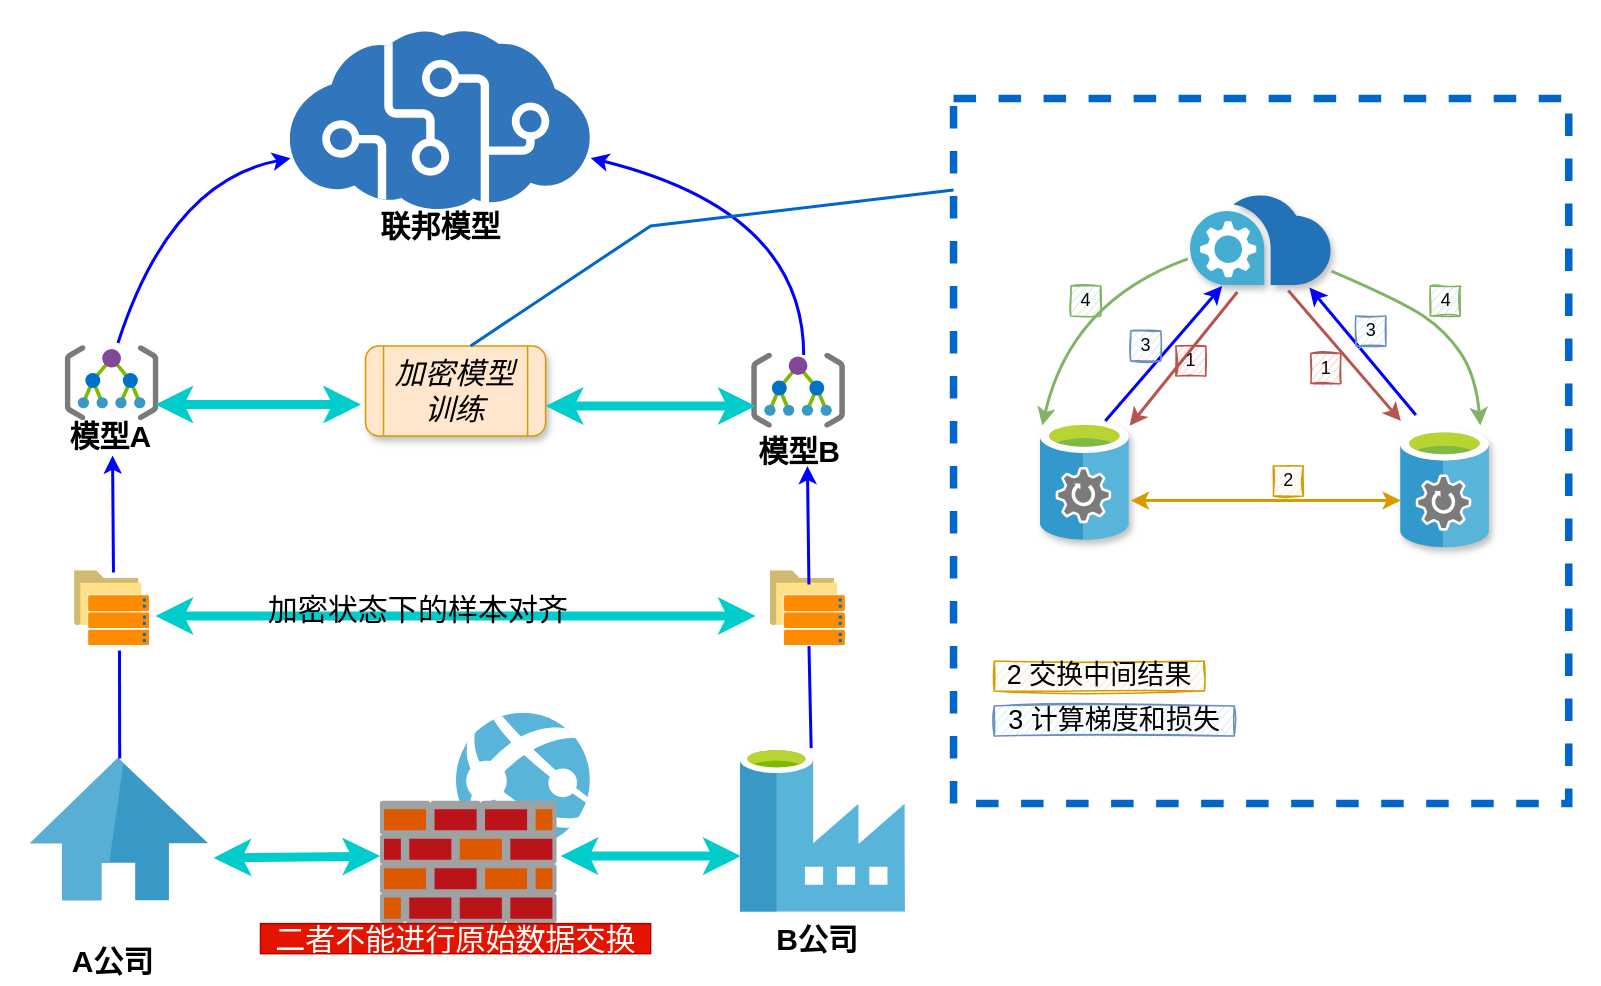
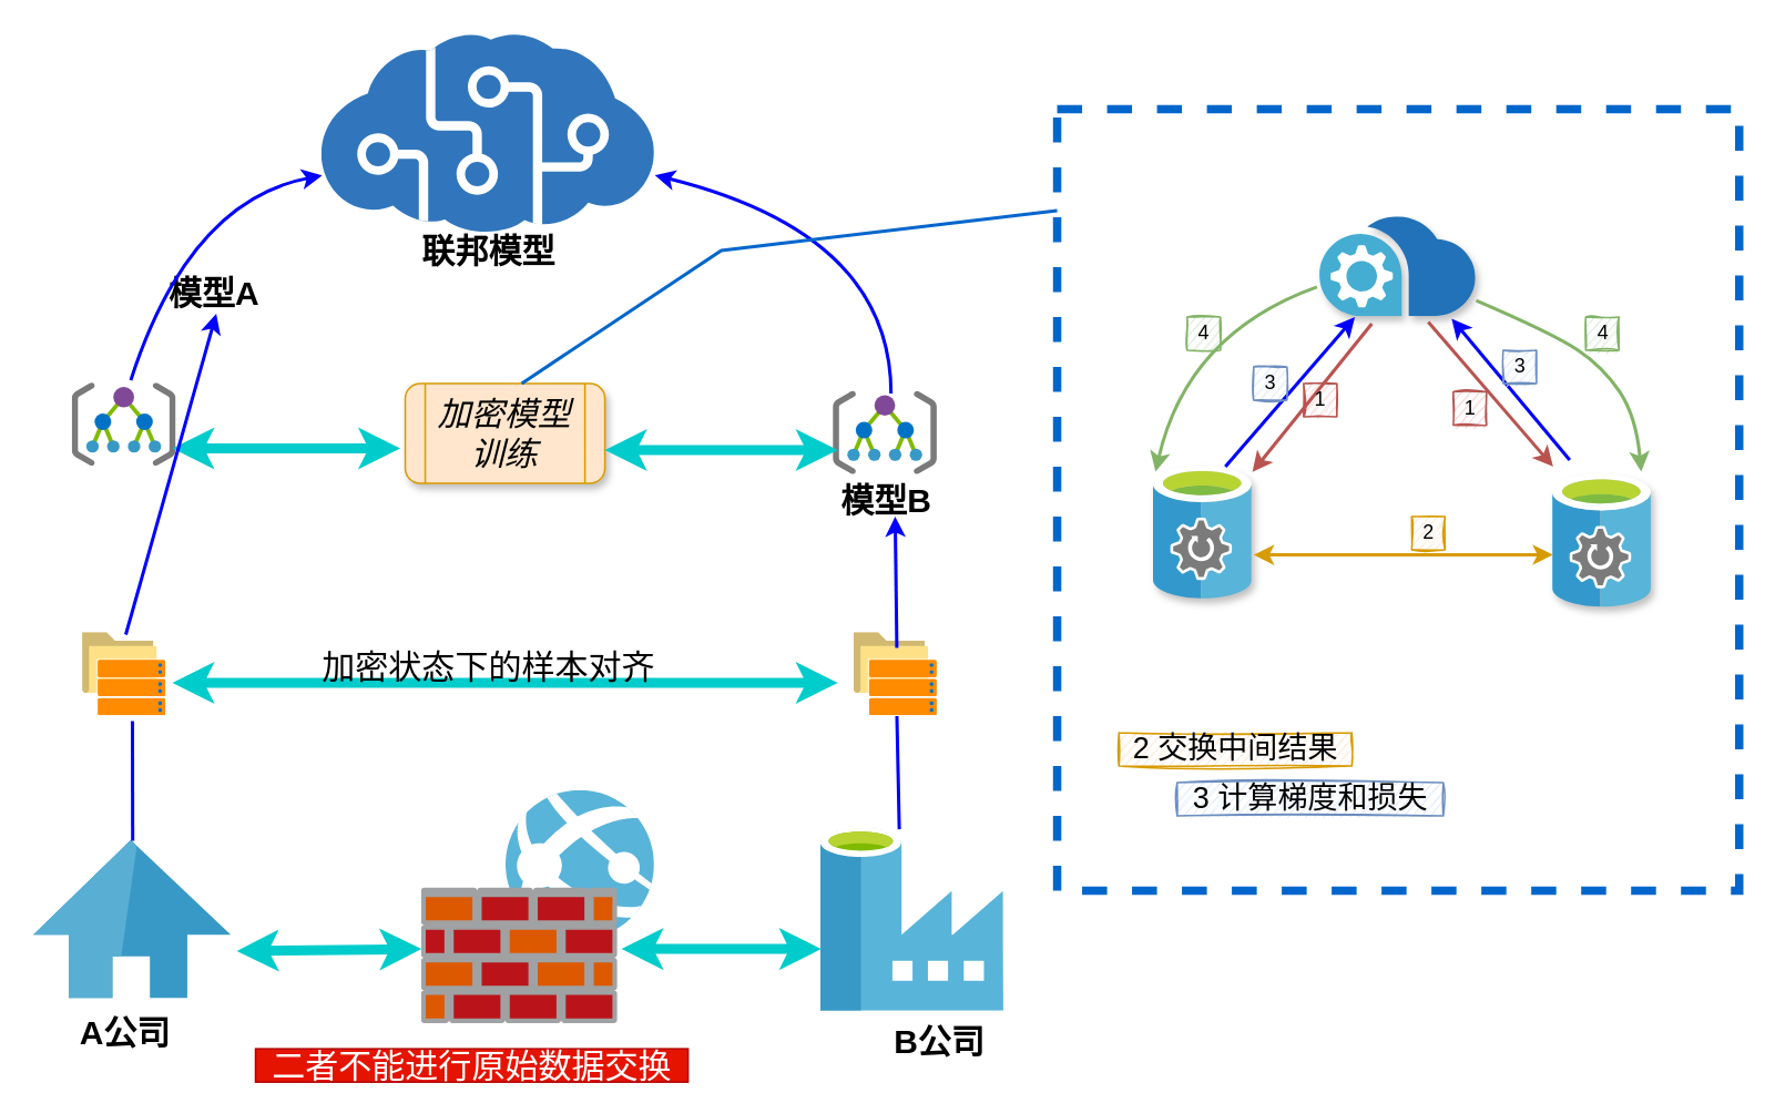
  <mxCell id="0" />
  <mxCell id="1" parent="0" />
  <mxCell id="2" value="" style="rounded=0;whiteSpace=wrap;html=1;dashed=1;strokeWidth=5;strokeColor=#0066CC;" parent="1" vertex="1"><mxGeometry x="635" y="65" width="410" height="470" as="geometry" /></mxCell>
  <mxCell id="3" value="" style="aspect=fixed;html=1;points=[];align=center;image;fontSize=12;image=img/lib/mscae/Cognitive_Services.svg;" parent="1" vertex="1"><mxGeometry x="193.12" y="20" width="200" height="120" as="geometry" /></mxCell>
  <mxCell id="4" value="" style="aspect=fixed;html=1;points=[];align=center;image;fontSize=12;image=img/lib/mscae/Data_Factory.svg;" parent="1" vertex="1"><mxGeometry x="493.12" y="497.5" width="110" height="110" as="geometry" /></mxCell>
  <mxCell id="5" value="" style="aspect=fixed;html=1;points=[];align=center;image;fontSize=12;image=img/lib/mscae/Azure_Home.svg;" parent="1" vertex="1"><mxGeometry x="20" y="505" width="118.75" height="95" as="geometry" /></mxCell>
  <mxCell id="6" value="" style="aspect=fixed;html=1;points=[];align=center;image;fontSize=12;image=img/lib/mscae/Management_Groups.svg;" parent="1" vertex="1"><mxGeometry x="43.12" y="230" width="62.5" height="50" as="geometry" /></mxCell>
  <mxCell id="7" value="" style="aspect=fixed;html=1;points=[];align=center;image;fontSize=12;image=img/lib/mscae/Management_Groups.svg;" parent="1" vertex="1"><mxGeometry x="500.62" y="235" width="62.5" height="50" as="geometry" /></mxCell>
  <mxCell id="8" value="" style="aspect=fixed;html=1;points=[];align=center;image;fontSize=12;image=img/lib/mscae/Web_App_Firewall.svg;" parent="1" vertex="1"><mxGeometry x="253.12" y="475" width="140" height="140" as="geometry" /></mxCell>
  <mxCell id="9" value="" style="aspect=fixed;html=1;points=[];align=center;image;fontSize=12;image=img/lib/mscae/AzureFXTEdgeFiler.svg;" parent="1" vertex="1"><mxGeometry x="49.37" y="380" width="50" height="50" as="geometry" /></mxCell>
  <mxCell id="10" value="" style="aspect=fixed;html=1;points=[];align=center;image;fontSize=12;image=img/lib/mscae/AzureFXTEdgeFiler.svg;" parent="1" vertex="1"><mxGeometry x="513.12" y="380" width="50" height="50" as="geometry" /></mxCell>
  <mxCell id="11" value="" style="endArrow=classic;startArrow=classic;html=1;fillColor=#dae8fc;strokeWidth=6;strokeColor=#00CCCC;" parent="1" edge="1"><mxGeometry width="50" height="50" relative="1" as="geometry"><mxPoint x="373.12" y="570" as="sourcePoint" /><mxPoint x="493.12" y="570" as="targetPoint" /><Array as="points"><mxPoint x="453.12" y="570" /><mxPoint x="473.12" y="570" /></Array></mxGeometry></mxCell>
  <mxCell id="12" value="" style="endArrow=classic;startArrow=classic;html=1;strokeColor=#00CCCC;strokeWidth=6;" parent="1" edge="1"><mxGeometry width="50" height="50" relative="1" as="geometry"><mxPoint x="141.87" y="571.23" as="sourcePoint" /><mxPoint x="252.87" y="570.003" as="targetPoint" /></mxGeometry></mxCell>
  <mxCell id="13" value="" style="shape=image;html=1;verticalAlign=top;verticalLabelPosition=bottom;labelBackgroundColor=#ffffff;imageAspect=0;aspect=fixed;image=https://cdn4.iconfinder.com/data/icons/travello-basic-ui-1/64/Wrong-128.png" parent="1" vertex="1"><mxGeometry x="173.12" y="520" width="50" height="50" as="geometry" /></mxCell>
  <mxCell id="14" value="" style="shape=image;html=1;verticalAlign=top;verticalLabelPosition=bottom;labelBackgroundColor=#ffffff;imageAspect=0;aspect=fixed;image=https://cdn4.iconfinder.com/data/icons/travello-basic-ui-1/64/Wrong-128.png" parent="1" vertex="1"><mxGeometry x="403.12" y="520" width="50" height="50" as="geometry" /></mxCell>
- <mxCell id="15" value="&lt;font style=&quot;font-size: 20px&quot;&gt;&lt;b&gt;A公司&lt;/b&gt;&lt;/font&gt;" style="text;html=1;strokeColor=none;fillColor=none;align=center;verticalAlign=middle;whiteSpace=wrap;rounded=0;" parent="1" vertex="1"><mxGeometry x="37.5" y="630" width="73.75" height="20" as="geometry" /></mxCell>
- <mxCell id="16" value="&lt;font style=&quot;font-size: 20px&quot;&gt;&lt;b&gt;B公司&lt;/b&gt;&lt;/font&gt;" style="text;html=1;align=center;verticalAlign=middle;resizable=0;points=[];autosize=1;" parent="1" vertex="1"><mxGeometry x="509.37" y="615" width="70" height="20" as="geometry" /></mxCell>
- <mxCell id="17" value="&lt;font style=&quot;font-size: 20px&quot;&gt;二者不能进行原始数据交换&lt;/font&gt;" style="text;html=1;align=center;verticalAlign=middle;resizable=0;points=[];autosize=1;fillColor=#e51400;strokeColor=#B20000;fontColor=#ffffff;" parent="1" vertex="1"><mxGeometry x="173.12" y="615" width="260" height="20" as="geometry" /></mxCell>
+ <mxCell id="15" value="&lt;font style=&quot;font-size: 20px&quot;&gt;&lt;b&gt;A公司&lt;/b&gt;&lt;/font&gt;" style="text;html=1;strokeColor=none;fillColor=none;align=center;verticalAlign=middle;whiteSpace=wrap;rounded=0;" parent="1" vertex="1"><mxGeometry x="37.5" y="610" width="73.75" height="20" as="geometry" /></mxCell>
+ <mxCell id="16" value="&lt;font style=&quot;font-size: 20px&quot;&gt;&lt;b&gt;B公司&lt;/b&gt;&lt;/font&gt;" style="text;html=1;align=center;verticalAlign=middle;resizable=0;points=[];autosize=1;" parent="1" vertex="1"><mxGeometry x="529.37" y="615" width="70" height="20" as="geometry" /></mxCell>
+ <mxCell id="17" value="&lt;font style=&quot;font-size: 20px&quot;&gt;二者不能进行原始数据交换&lt;/font&gt;" style="text;html=1;align=center;verticalAlign=middle;resizable=0;points=[];autosize=1;fillColor=#e51400;strokeColor=#B20000;fontColor=#ffffff;" parent="1" vertex="1"><mxGeometry x="153.12" y="630" width="260" height="20" as="geometry" /></mxCell>
  <mxCell id="18" value="" style="endArrow=classic;startArrow=classic;html=1;strokeColor=#00CCCC;strokeWidth=6;" parent="1" edge="1"><mxGeometry width="50" height="50" relative="1" as="geometry"><mxPoint x="103.12" y="410" as="sourcePoint" /><mxPoint x="503.12" y="410" as="targetPoint" /></mxGeometry></mxCell>
- <mxCell id="19" value="&lt;font style=&quot;font-size: 20px&quot;&gt;加密状态下的样本对齐&lt;/font&gt;" style="text;html=1;align=center;verticalAlign=middle;resizable=0;points=[];autosize=1;" parent="1" vertex="1"><mxGeometry x="168.12" y="395" width="220" height="20" as="geometry" /></mxCell>
+ <mxCell id="19" value="&lt;font style=&quot;font-size: 20px&quot;&gt;加密状态下的样本对齐&lt;/font&gt;" style="text;html=1;align=center;verticalAlign=middle;resizable=0;points=[];autosize=1;" parent="1" vertex="1"><mxGeometry x="183.12" y="390" width="220" height="20" as="geometry" /></mxCell>
  <mxCell id="20" value="&lt;p&gt;&lt;i&gt;&lt;font style=&quot;font-size: 20px&quot; face=&quot;Garamond&quot;&gt;加密模型训练&lt;/font&gt;&lt;/i&gt;&lt;/p&gt;" style="shape=process;whiteSpace=wrap;html=1;backgroundOutline=1;fillColor=#ffe6cc;strokeColor=#d79b00;sketch=0;shadow=1;rounded=1;glass=0;" parent="1" vertex="1"><mxGeometry x="243.12" y="230" width="120" height="60" as="geometry" /></mxCell>
- <mxCell id="21" value="&lt;font style=&quot;font-size: 20px&quot;&gt;&lt;b&gt;模型A&lt;/b&gt;&lt;/font&gt;" style="text;html=1;align=center;verticalAlign=middle;resizable=0;points=[];autosize=1;" parent="1" vertex="1"><mxGeometry x="38.12" y="280" width="70" height="20" as="geometry" /></mxCell>
+ <mxCell id="21" value="&lt;font style=&quot;font-size: 20px&quot;&gt;&lt;b&gt;模型A&lt;/b&gt;&lt;/font&gt;" style="text;html=1;align=center;verticalAlign=middle;resizable=0;points=[];autosize=1;" parent="1" vertex="1"><mxGeometry x="93.12" y="165" width="70" height="20" as="geometry" /></mxCell>
  <mxCell id="22" value="&lt;font style=&quot;font-size: 20px&quot;&gt;&lt;b&gt;模型B&lt;/b&gt;&lt;/font&gt;" style="text;html=1;align=center;verticalAlign=middle;resizable=0;points=[];autosize=1;" parent="1" vertex="1"><mxGeometry x="496.87" y="290" width="70" height="20" as="geometry" /></mxCell>
  <mxCell id="23" value="" style="endArrow=classic;startArrow=classic;html=1;strokeColor=#00CCCC;strokeWidth=6;entryX=-0.025;entryY=0.65;entryDx=0;entryDy=0;entryPerimeter=0;exitX=0.96;exitY=0.78;exitDx=0;exitDy=0;exitPerimeter=0;" parent="1" source="6" target="20" edge="1"><mxGeometry width="50" height="50" relative="1" as="geometry"><mxPoint x="141.87" y="280" as="sourcePoint" /><mxPoint x="191.87" y="230" as="targetPoint" /></mxGeometry></mxCell>
  <mxCell id="24" value="" style="endArrow=classic;startArrow=classic;html=1;strokeColor=#00CCCC;strokeWidth=6;" parent="1" edge="1"><mxGeometry width="50" height="50" relative="1" as="geometry"><mxPoint x="363.12" y="270" as="sourcePoint" /><mxPoint x="503.12" y="270" as="targetPoint" /></mxGeometry></mxCell>
  <mxCell id="25" value="" style="endArrow=classic;html=1;strokeWidth=2;exitX=0.56;exitY=-0.04;exitDx=0;exitDy=0;exitPerimeter=0;entryX=0;entryY=0.708;entryDx=0;entryDy=0;entryPerimeter=0;curved=1;strokeColor=#0000FF;" parent="1" source="6" target="3" edge="1"><mxGeometry width="50" height="50" relative="1" as="geometry"><mxPoint x="73.12" y="190" as="sourcePoint" /><mxPoint x="123.12" y="140" as="targetPoint" /><Array as="points"><mxPoint x="113.12" y="120" /></Array></mxGeometry></mxCell>
  <mxCell id="26" value="" style="endArrow=classic;html=1;strokeWidth=2;exitX=0.552;exitY=0.02;exitDx=0;exitDy=0;exitPerimeter=0;curved=1;strokeColor=#0000FF;" parent="1" source="7" target="3" edge="1"><mxGeometry width="50" height="50" relative="1" as="geometry"><mxPoint x="533.12" y="230" as="sourcePoint" /><mxPoint x="668.12" y="106.96" as="targetPoint" /><Array as="points"><mxPoint x="535.12" y="140" /></Array></mxGeometry></mxCell>
  <mxCell id="27" value="" style="endArrow=none;html=1;strokeColor=#0000FF;strokeWidth=2;entryX=0.595;entryY=1.06;entryDx=0;entryDy=0;entryPerimeter=0;" parent="1" source="5" target="9" edge="1"><mxGeometry width="50" height="50" relative="1" as="geometry"><mxPoint x="49.37" y="505" as="sourcePoint" /><mxPoint x="99.37" y="455" as="targetPoint" /></mxGeometry></mxCell>
  <mxCell id="28" value="" style="endArrow=none;html=1;strokeColor=#0000FF;strokeWidth=2;exitX=0.427;exitY=0.005;exitDx=0;exitDy=0;exitPerimeter=0;" parent="1" source="4" target="10" edge="1"><mxGeometry width="50" height="50" relative="1" as="geometry"><mxPoint x="545.383" y="502" as="sourcePoint" /><mxPoint x="543.12" y="440" as="targetPoint" /></mxGeometry></mxCell>
  <mxCell id="29" value="" style="endArrow=classic;html=1;strokeColor=#0000FF;strokeWidth=2;entryX=0.52;entryY=1.15;entryDx=0;entryDy=0;entryPerimeter=0;exitX=0.515;exitY=0.02;exitDx=0;exitDy=0;exitPerimeter=0;" parent="1" source="9" target="21" edge="1"><mxGeometry width="50" height="50" relative="1" as="geometry"><mxPoint x="81.12" y="381" as="sourcePoint" /><mxPoint x="83.12" y="324" as="targetPoint" /></mxGeometry></mxCell>
  <mxCell id="30" value="" style="endArrow=classic;html=1;strokeColor=#0000FF;strokeWidth=2;exitX=0.415;exitY=0.02;exitDx=0;exitDy=0;exitPerimeter=0;entryX=0.42;entryY=1.1;entryDx=0;entryDy=0;entryPerimeter=0;" parent="1" edge="1"><mxGeometry width="50" height="50" relative="1" as="geometry"><mxPoint x="538.62" y="389" as="sourcePoint" /><mxPoint x="537.62" y="310" as="targetPoint" /></mxGeometry></mxCell>
  <mxCell id="31" value="&lt;blockquote&gt;&lt;font style=&quot;font-size: 20px&quot;&gt;&lt;b&gt;联邦模型&lt;/b&gt;&lt;/font&gt;&lt;/blockquote&gt;" style="text;html=1;align=center;verticalAlign=middle;resizable=0;points=[];autosize=1;" parent="1" vertex="1"><mxGeometry x="203.12" y="125" width="180" height="50" as="geometry" /></mxCell>
  <mxCell id="32" value="" style="aspect=fixed;html=1;points=[];align=center;image;fontSize=12;image=img/lib/mscae/StorSimple_Data_Managers.svg;rounded=1;shadow=1;glass=0;sketch=0;" parent="1" vertex="1"><mxGeometry x="693.12" y="280" width="59.2" height="80" as="geometry" /></mxCell>
  <mxCell id="33" value="" style="aspect=fixed;html=1;points=[];align=center;image;fontSize=12;image=img/lib/mscae/StorSimple_Data_Managers.svg;rounded=1;shadow=1;glass=0;sketch=0;" parent="1" vertex="1"><mxGeometry x="933.12" y="285" width="59.2" height="80" as="geometry" /></mxCell>
  <mxCell id="34" value="" style="aspect=fixed;html=1;points=[];align=center;image;fontSize=12;image=img/lib/mscae/Data_Box_Edge_Data_Box_Gateway.svg;rounded=1;shadow=1;glass=0;sketch=0;" parent="1" vertex="1"><mxGeometry x="793.12" y="130" width="93.75" height="60" as="geometry" /></mxCell>
  <mxCell id="35" value="" style="endArrow=classic;html=1;strokeColor=#0000FF;strokeWidth=2;exitX=0.726;exitY=0;exitDx=0;exitDy=0;exitPerimeter=0;" parent="1" source="32" target="34" edge="1"><mxGeometry width="50" height="50" relative="1" as="geometry"><mxPoint x="753.12" y="250" as="sourcePoint" /><mxPoint x="803.12" y="190" as="targetPoint" /></mxGeometry></mxCell>
  <mxCell id="36" value="" style="endArrow=classic;html=1;strokeColor=#0000FF;strokeWidth=2;entryX=0.843;entryY=1.017;entryDx=0;entryDy=0;entryPerimeter=0;" parent="1" target="34" edge="1"><mxGeometry width="50" height="50" relative="1" as="geometry"><mxPoint x="943.12" y="276" as="sourcePoint" /><mxPoint x="991.407" y="180" as="targetPoint" /></mxGeometry></mxCell>
  <mxCell id="37" value="" style="endArrow=classic;html=1;strokeColor=#b85450;strokeWidth=2;exitX=0.331;exitY=1.067;exitDx=0;exitDy=0;exitPerimeter=0;fillColor=#f8cecc;" parent="1" source="34" target="32" edge="1"><mxGeometry width="50" height="50" relative="1" as="geometry"><mxPoint x="771.705" y="270" as="sourcePoint" /><mxPoint x="713.12" y="200" as="targetPoint" /></mxGeometry></mxCell>
  <mxCell id="38" value="" style="endArrow=classic;html=1;strokeColor=#b85450;strokeWidth=2;exitX=0.693;exitY=1.05;exitDx=0;exitDy=0;exitPerimeter=0;fillColor=#f8cecc;" parent="1" source="34" edge="1"><mxGeometry width="50" height="50" relative="1" as="geometry"><mxPoint x="1051.085" y="244.98" as="sourcePoint" /><mxPoint x="933.12" y="280" as="targetPoint" /></mxGeometry></mxCell>
  <mxCell id="39" value="" style="endArrow=classic;html=1;strokeColor=#82b366;strokeWidth=2;exitX=-0.021;exitY=0.7;exitDx=0;exitDy=0;exitPerimeter=0;entryX=0.017;entryY=0.038;entryDx=0;entryDy=0;entryPerimeter=0;curved=1;fillColor=#d5e8d4;" parent="1" source="34" target="32" edge="1"><mxGeometry width="50" height="50" relative="1" as="geometry"><mxPoint x="774.951" y="170" as="sourcePoint" /><mxPoint x="713.12" y="248.433" as="targetPoint" /><Array as="points"><mxPoint x="713.12" y="200" /></Array></mxGeometry></mxCell>
  <mxCell id="40" value="" style="endArrow=classic;html=1;strokeColor=#82b366;strokeWidth=2;entryX=0.895;entryY=-0.025;entryDx=0;entryDy=0;entryPerimeter=0;curved=1;fillColor=#d5e8d4;" parent="1" source="34" target="33" edge="1"><mxGeometry width="50" height="50" relative="1" as="geometry"><mxPoint x="801.151" y="182" as="sourcePoint" /><mxPoint x="714.126" y="283.04" as="targetPoint" /><Array as="points"><mxPoint x="933.12" y="200" /><mxPoint x="963.12" y="220" /><mxPoint x="983.12" y="250" /></Array></mxGeometry></mxCell>
  <mxCell id="41" value="" style="endArrow=classic;startArrow=classic;html=1;strokeColor=#d79b00;strokeWidth=2;entryX=0;entryY=0.6;entryDx=0;entryDy=0;entryPerimeter=0;exitX=1.014;exitY=0.663;exitDx=0;exitDy=0;exitPerimeter=0;fillColor=#ffe6cc;" parent="1" source="32" target="33" edge="1"><mxGeometry width="50" height="50" relative="1" as="geometry"><mxPoint x="793.12" y="333" as="sourcePoint" /><mxPoint x="903.12" y="320" as="targetPoint" /></mxGeometry></mxCell>
  <mxCell id="42" value="1" style="text;html=1;align=center;verticalAlign=middle;resizable=0;points=[];autosize=1;sketch=1;fillColor=#f8cecc;strokeColor=#b85450;" parent="1" vertex="1"><mxGeometry x="783.12" y="230" width="20" height="20" as="geometry" /></mxCell>
  <mxCell id="43" value="1" style="text;html=1;align=center;verticalAlign=middle;resizable=0;points=[];autosize=1;sketch=1;fillColor=#f8cecc;strokeColor=#b85450;" parent="1" vertex="1"><mxGeometry x="873.12" y="235" width="20" height="20" as="geometry" /></mxCell>
  <mxCell id="44" value="3" style="text;html=1;align=center;verticalAlign=middle;resizable=0;points=[];autosize=1;fillColor=#dae8fc;strokeColor=#6c8ebf;sketch=1;" parent="1" vertex="1"><mxGeometry x="753.12" y="220" width="20" height="20" as="geometry" /></mxCell>
  <mxCell id="45" value="3" style="text;html=1;align=center;verticalAlign=middle;resizable=0;points=[];autosize=1;fillColor=#dae8fc;strokeColor=#6c8ebf;sketch=1;" parent="1" vertex="1"><mxGeometry x="903.12" y="210" width="20" height="20" as="geometry" /></mxCell>
  <mxCell id="46" value="2" style="text;html=1;align=center;verticalAlign=middle;resizable=0;points=[];autosize=1;fillColor=#ffe6cc;strokeColor=#d79b00;sketch=1;" parent="1" vertex="1"><mxGeometry x="848.12" y="310" width="20" height="20" as="geometry" /></mxCell>
  <mxCell id="47" value="4" style="text;html=1;align=center;verticalAlign=middle;resizable=0;points=[];autosize=1;fillColor=#d5e8d4;strokeColor=#82b366;sketch=1;" parent="1" vertex="1"><mxGeometry x="713.12" y="190" width="20" height="20" as="geometry" /></mxCell>
  <mxCell id="48" value="4" style="text;html=1;align=center;verticalAlign=middle;resizable=0;points=[];autosize=1;fillColor=#d5e8d4;strokeColor=#82b366;sketch=1;" parent="1" vertex="1"><mxGeometry x="952.72" y="190" width="20" height="20" as="geometry" /></mxCell>
- <mxCell id="49" value="&lt;font style=&quot;font-size: 18px&quot;&gt;2 交换中间结果&lt;/font&gt;" style="text;html=1;align=center;verticalAlign=middle;resizable=0;points=[];autosize=1;fillColor=#ffe6cc;strokeColor=#d79b00;sketch=1;" parent="1" vertex="1"><mxGeometry x="662.12" y="440" width="140" height="20" as="geometry" /></mxCell>
- <mxCell id="50" value="&lt;font style=&quot;font-size: 18px&quot;&gt;3 计算梯度和损失&lt;/font&gt;" style="text;html=1;align=center;verticalAlign=middle;resizable=0;points=[];autosize=1;fillColor=#dae8fc;strokeColor=#6c8ebf;sketch=1;" parent="1" vertex="1"><mxGeometry x="662.12" y="470" width="160" height="20" as="geometry" /></mxCell>
+ <mxCell id="49" value="&lt;font style=&quot;font-size: 18px&quot;&gt;2 交换中间结果&lt;/font&gt;" style="text;html=1;align=center;verticalAlign=middle;resizable=0;points=[];autosize=1;fillColor=#ffe6cc;strokeColor=#d79b00;sketch=1;" parent="1" vertex="1"><mxGeometry x="672.12" y="440" width="140" height="20" as="geometry" /></mxCell>
+ <mxCell id="50" value="&lt;font style=&quot;font-size: 18px&quot;&gt;3 计算梯度和损失&lt;/font&gt;" style="text;html=1;align=center;verticalAlign=middle;resizable=0;points=[];autosize=1;fillColor=#dae8fc;strokeColor=#6c8ebf;sketch=1;" parent="1" vertex="1"><mxGeometry x="707.12" y="470" width="160" height="20" as="geometry" /></mxCell>
  <mxCell id="51" value="" style="endArrow=none;html=1;strokeWidth=2;rounded=0;entryX=0;entryY=0.13;entryDx=0;entryDy=0;entryPerimeter=0;strokeColor=#0066CC;" parent="1" target="2" edge="1"><mxGeometry width="50" height="50" relative="1" as="geometry"><mxPoint x="313.12" y="230" as="sourcePoint" /><mxPoint x="623.12" y="170" as="targetPoint" /><Array as="points"><mxPoint x="433.12" y="150" /></Array></mxGeometry></mxCell>
